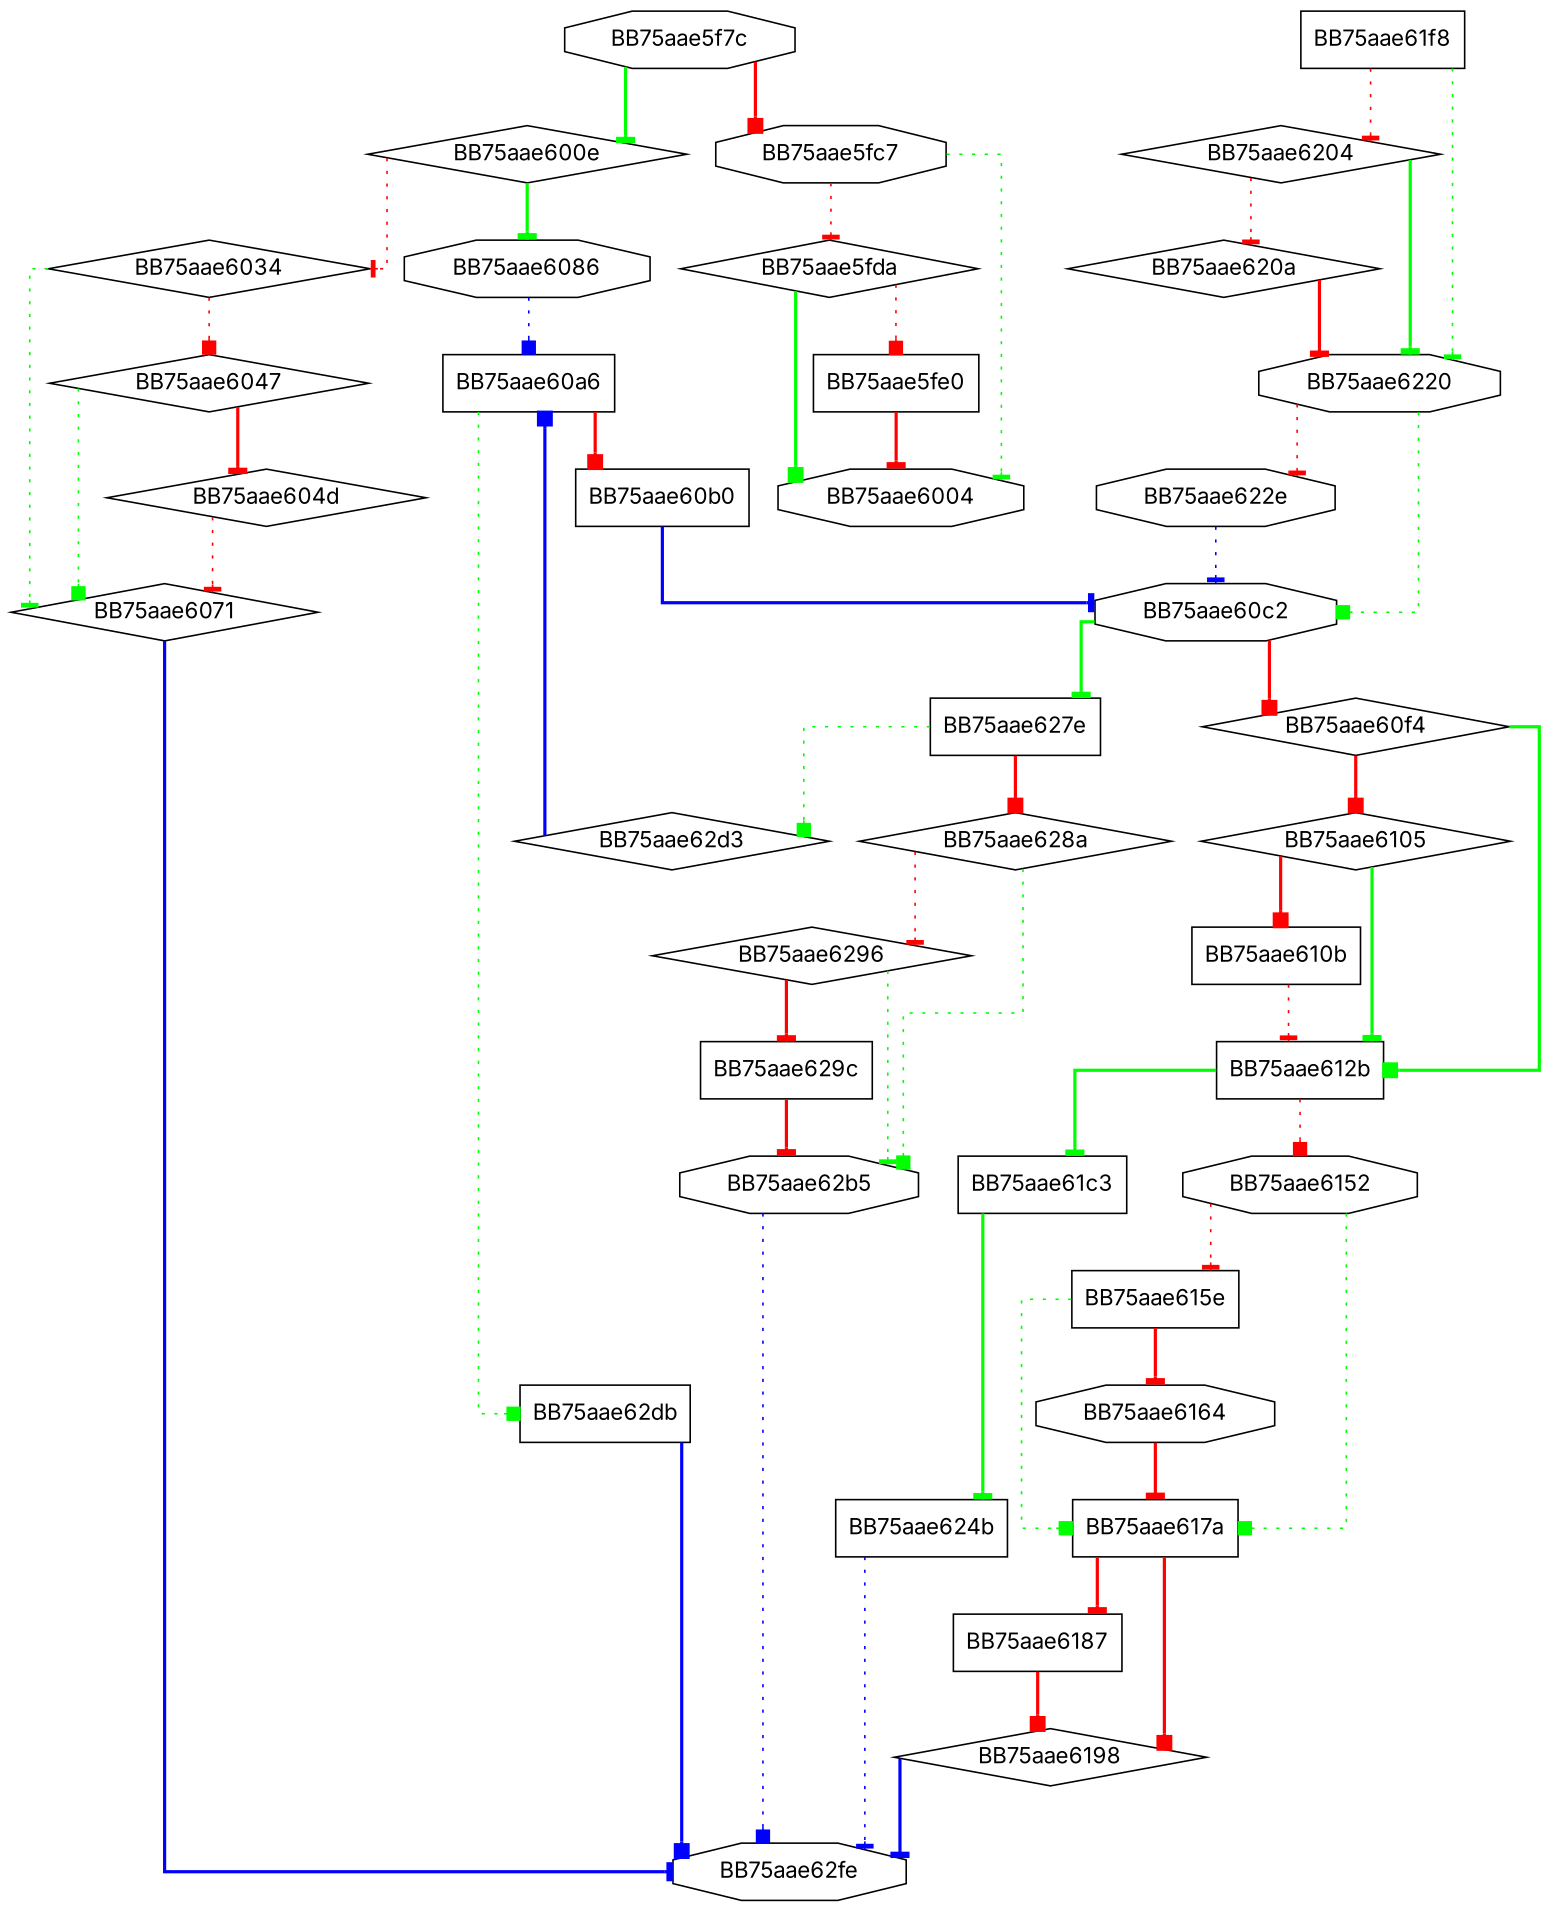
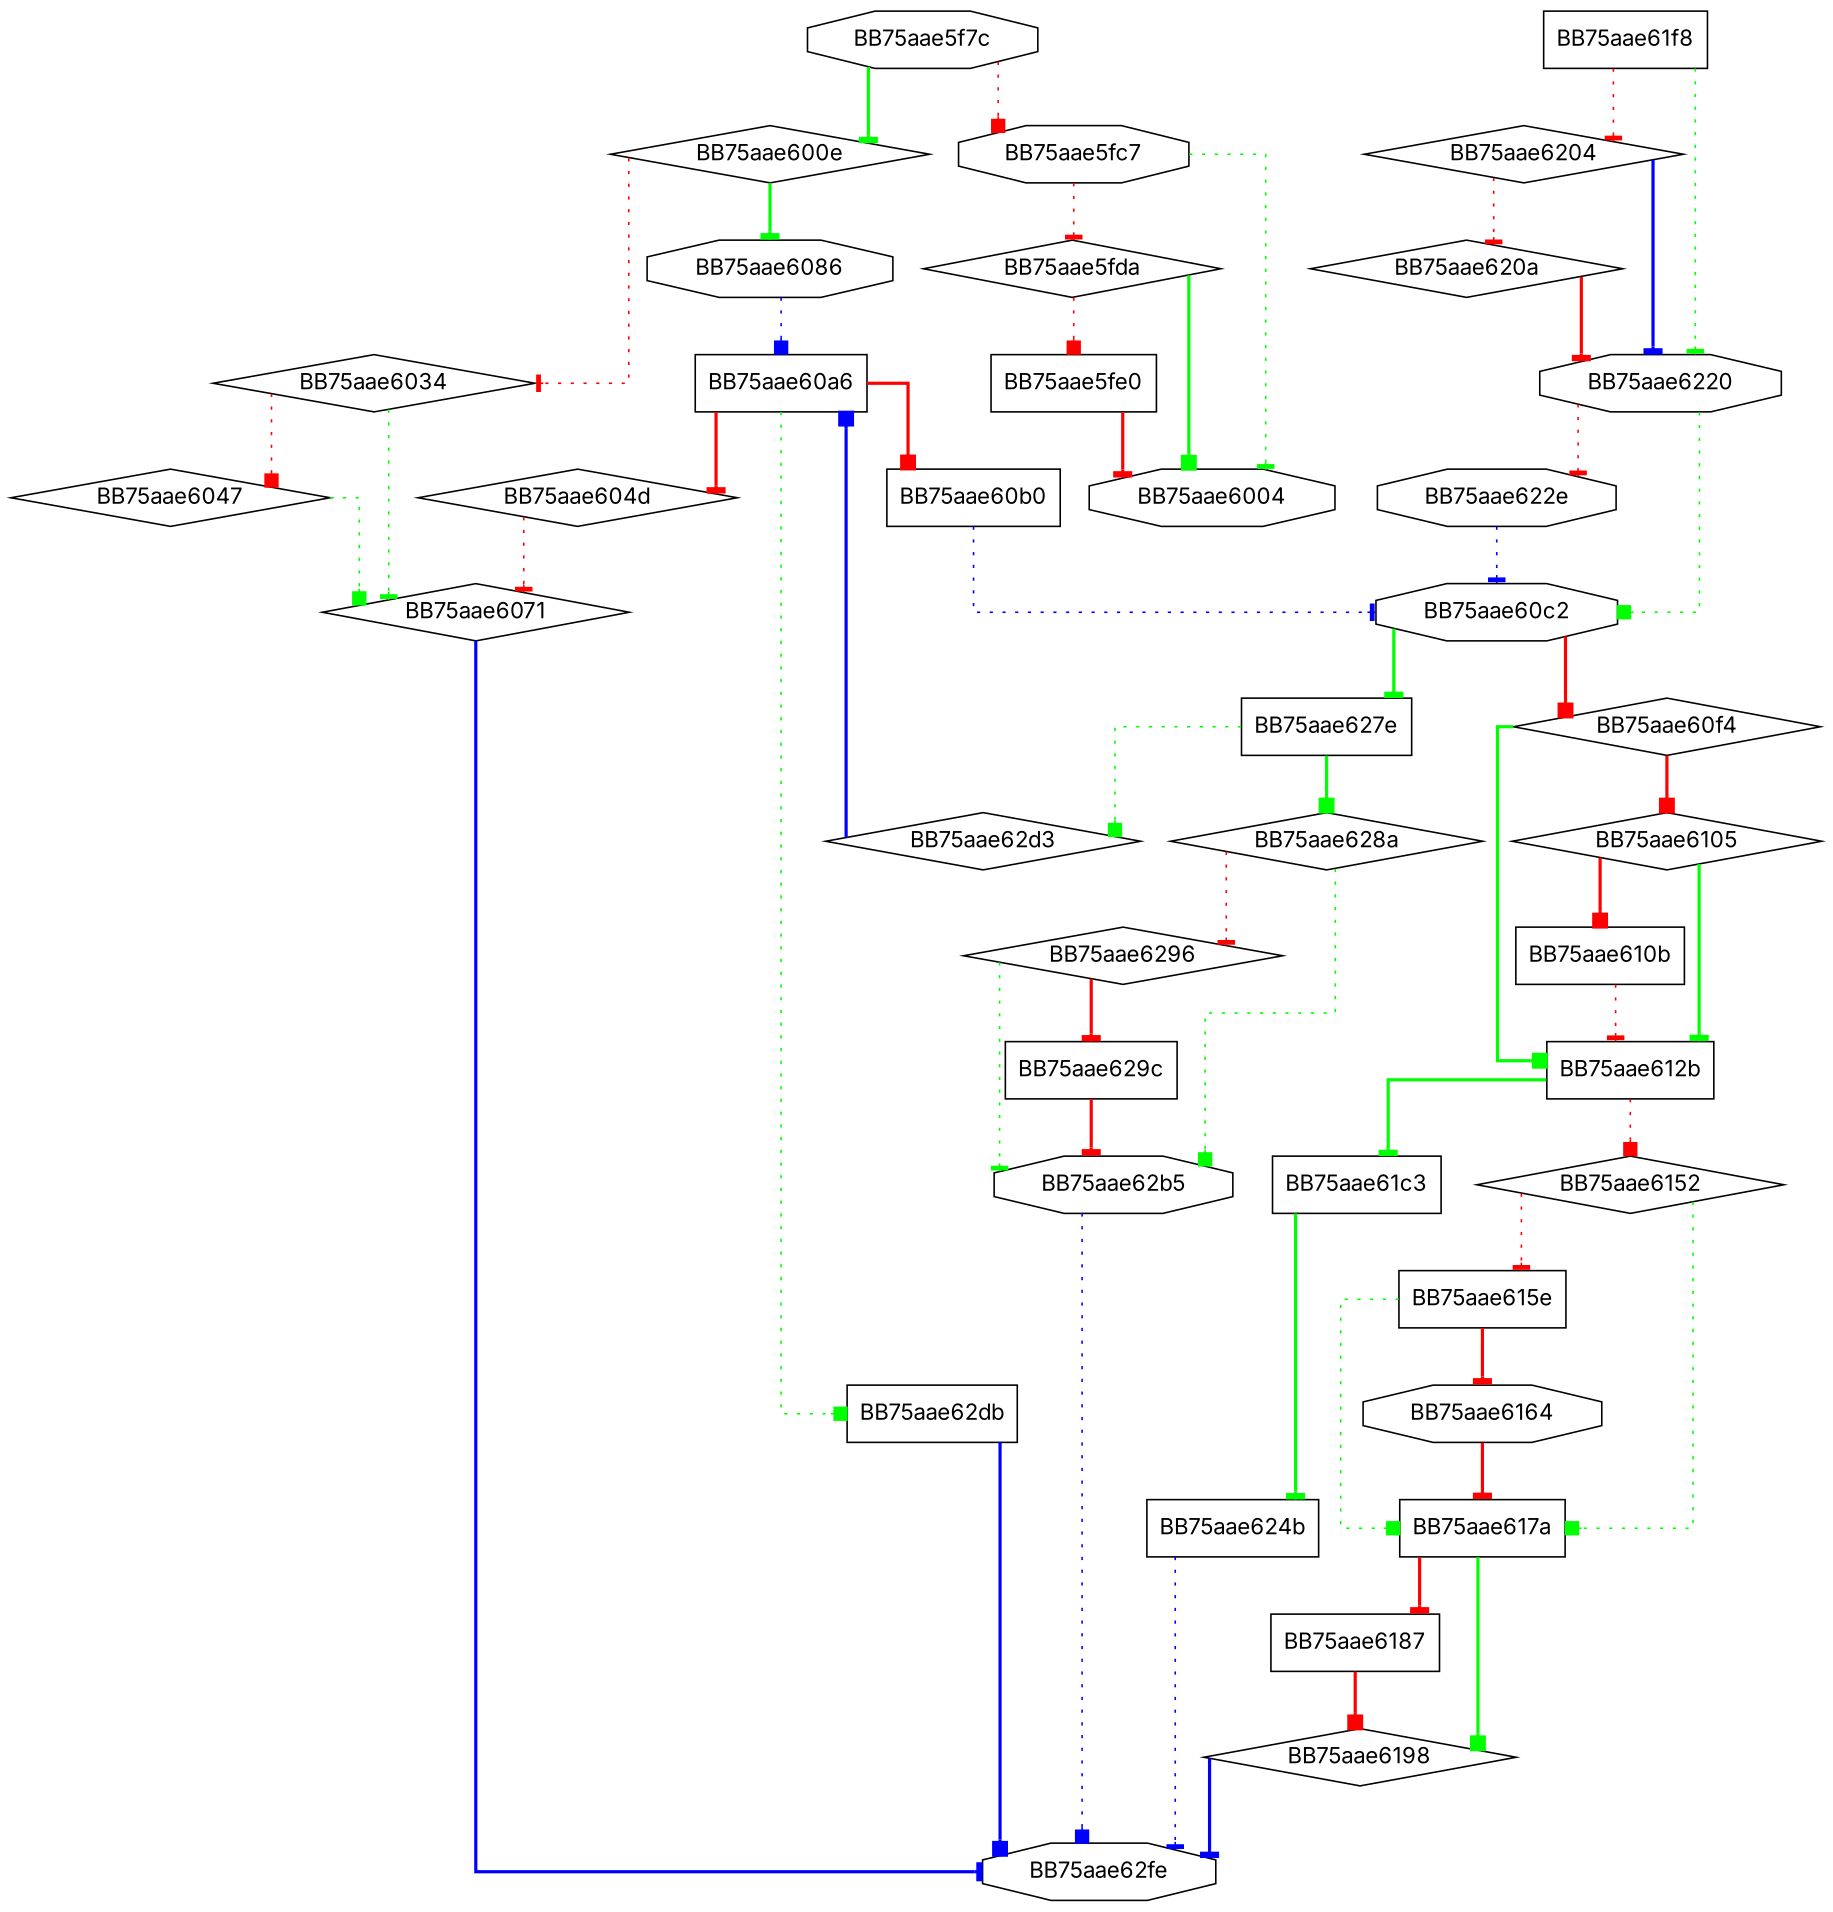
  digraph {
    fontname=Inter
    splines=ortho
    node [fontname=Inter shape=diamond]
    edge [arrowhead=tee color=red fontname=Inter style=bold]
    BB75aae5f7c [shape=octagon]
    BB75aae600e
    BB75aae5fc7 [shape=octagon]
    BB75aae6086 [shape=octagon]
    BB75aae6034
    BB75aae6004 [shape=octagon]
    BB75aae5fda
    BB75aae60a6 [shape=box]
    BB75aae6071
    BB75aae6047
    BB75aae5fe0 [shape=box]
    BB75aae62fe [shape=octagon]
    BB75aae62db [shape=box]
    BB75aae60b0 [shape=box]
    BB75aae604d
    BB75aae60c2 [shape=octagon]
    BB75aae627e [shape=box]
    BB75aae60f4
    BB75aae62d3
    BB75aae628a
    BB75aae612b [shape=box]
    BB75aae6105
    BB75aae62b5 [shape=octagon]
    BB75aae6296
    BB75aae61c3 [shape=box]
-   BB75aae6152 [shape=octagon]
+   BB75aae6152
    BB75aae610b [shape=box]
    BB75aae624b [shape=box]
    BB75aae617a [shape=box]
    BB75aae615e [shape=box]
    BB75aae6198
    BB75aae6187 [shape=box]
    BB75aae6164 [shape=octagon]
    BB75aae61f8 [shape=box]
    BB75aae6220 [shape=octagon]
    BB75aae6204
    BB75aae622e [shape=octagon]
    BB75aae620a
    BB75aae629c [shape=box]
    BB75aae5f7c -> BB75aae600e [color=green]
-   BB75aae5f7c -> BB75aae5fc7 [arrowhead=box]
+   BB75aae5f7c -> BB75aae5fc7 [arrowhead=box style=dotted]
    BB75aae600e -> BB75aae6086 [color=green]
    BB75aae600e -> BB75aae6034 [style=dotted]
    BB75aae5fc7 -> BB75aae6004 [color=green style=dotted]
    BB75aae5fc7 -> BB75aae5fda [style=dotted]
    BB75aae6086 -> BB75aae60a6 [arrowhead=box color=blue style=dotted]
    BB75aae6034 -> BB75aae6071 [color=green style=dotted]
    BB75aae6034 -> BB75aae6047 [arrowhead=box style=dotted]
    BB75aae5fda -> BB75aae6004 [arrowhead=box color=green]
    BB75aae5fda -> BB75aae5fe0 [arrowhead=box style=dotted]
    BB75aae60a6 -> BB75aae62db [arrowhead=box color=green style=dotted]
    BB75aae60a6 -> BB75aae60b0 [arrowhead=box]
    BB75aae6071 -> BB75aae62fe [color=blue]
    BB75aae6047 -> BB75aae6071 [arrowhead=box color=green style=dotted]
-   BB75aae6047 -> BB75aae604d
+   BB75aae60a6 -> BB75aae604d
    BB75aae5fe0 -> BB75aae6004
    BB75aae62db -> BB75aae62fe [arrowhead=box color=blue]
-   BB75aae60b0 -> BB75aae60c2 [color=blue]
+   BB75aae60b0 -> BB75aae60c2 [color=blue style=dotted]
    BB75aae604d -> BB75aae6071 [style=dotted]
    BB75aae60c2 -> BB75aae627e [color=green]
    BB75aae60c2 -> BB75aae60f4 [arrowhead=box]
    BB75aae627e -> BB75aae62d3 [arrowhead=box color=green style=dotted]
-   BB75aae627e -> BB75aae628a [arrowhead=box]
+   BB75aae627e -> BB75aae628a [arrowhead=box color=green]
    BB75aae60f4 -> BB75aae612b [arrowhead=box color=green]
    BB75aae60f4 -> BB75aae6105 [arrowhead=box]
    BB75aae62d3 -> BB75aae60a6 [arrowhead=box color=blue]
    BB75aae628a -> BB75aae62b5 [arrowhead=box color=green style=dotted]
    BB75aae628a -> BB75aae6296 [style=dotted]
    BB75aae612b -> BB75aae61c3 [color=green]
    BB75aae612b -> BB75aae6152 [arrowhead=box style=dotted]
    BB75aae6105 -> BB75aae612b [color=green]
    BB75aae6105 -> BB75aae610b [arrowhead=box]
    BB75aae62b5 -> BB75aae62fe [arrowhead=box color=blue style=dotted]
    BB75aae6296 -> BB75aae62b5 [color=green style=dotted]
    BB75aae6296 -> BB75aae629c
    BB75aae61c3 -> BB75aae624b [color=green]
    BB75aae6152 -> BB75aae617a [arrowhead=box color=green style=dotted]
    BB75aae6152 -> BB75aae615e [style=dotted]
    BB75aae610b -> BB75aae612b [style=dotted]
    BB75aae624b -> BB75aae62fe [color=blue style=dotted]
-   BB75aae617a -> BB75aae6198 [arrowhead=box]
+   BB75aae617a -> BB75aae6198 [arrowhead=box color=green]
    BB75aae617a -> BB75aae6187
    BB75aae615e -> BB75aae617a [arrowhead=box color=green style=dotted]
    BB75aae615e -> BB75aae6164
    BB75aae6198 -> BB75aae62fe [color=blue]
    BB75aae6187 -> BB75aae6198 [arrowhead=box]
    BB75aae6164 -> BB75aae617a
    BB75aae61f8 -> BB75aae6220 [color=green style=dotted]
    BB75aae61f8 -> BB75aae6204 [style=dotted]
    BB75aae6220 -> BB75aae60c2 [arrowhead=box color=green style=dotted]
    BB75aae6220 -> BB75aae622e [style=dotted]
-   BB75aae6204 -> BB75aae6220 [color=green]
+   BB75aae6204 -> BB75aae6220 [color=blue]
    BB75aae6204 -> BB75aae620a [style=dotted]
    BB75aae622e -> BB75aae60c2 [color=blue style=dotted]
    BB75aae620a -> BB75aae6220
    BB75aae629c -> BB75aae62b5
  }
